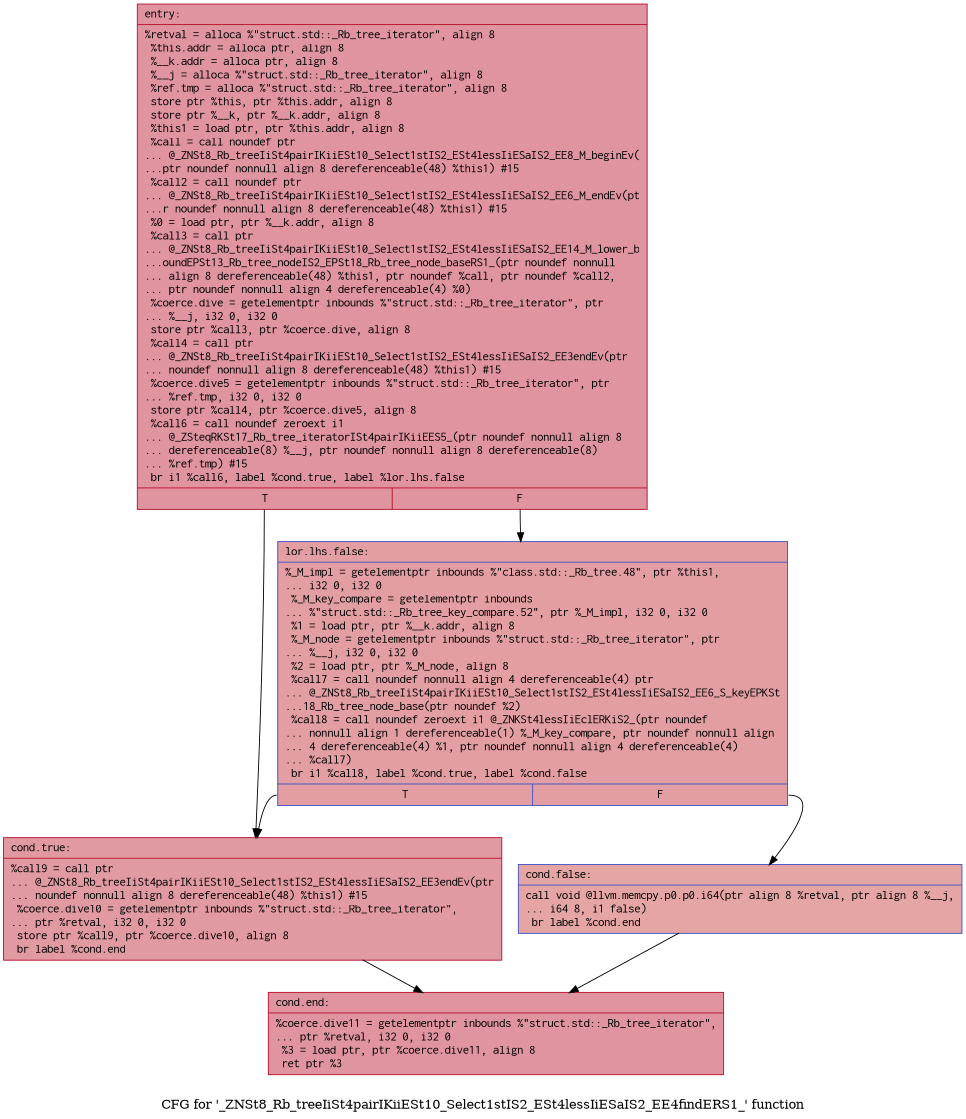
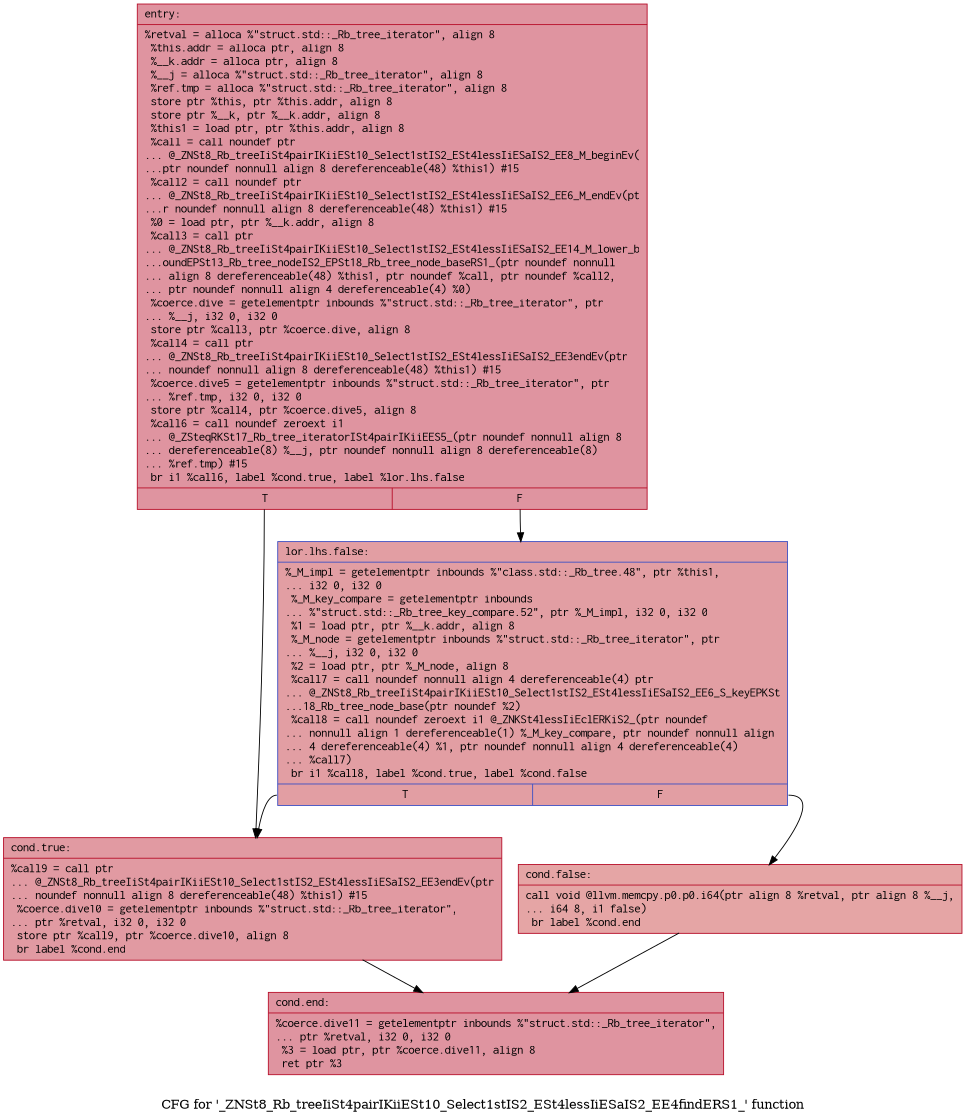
  digraph {
    label="CFG for '_ZNSt8_Rb_treeIiSt4pairIKiiESt10_Select1stIS2_ESt4lessIiESaIS2_EE4findERS1_' function"
    node [color="#b70d28ff" fillcolor="#b70d2870" fontname=Courier shape=record style=filled]
    n1 [label="{entry:\l|  %retval = alloca %\"struct.std::_Rb_tree_iterator\", align 8\l  %this.addr = alloca ptr, align 8\l  %__k.addr = alloca ptr, align 8\l  %__j = alloca %\"struct.std::_Rb_tree_iterator\", align 8\l  %ref.tmp = alloca %\"struct.std::_Rb_tree_iterator\", align 8\l  store ptr %this, ptr %this.addr, align 8\l  store ptr %__k, ptr %__k.addr, align 8\l  %this1 = load ptr, ptr %this.addr, align 8\l  %call = call noundef ptr\l... @_ZNSt8_Rb_treeIiSt4pairIKiiESt10_Select1stIS2_ESt4lessIiESaIS2_EE8_M_beginEv(\l...ptr noundef nonnull align 8 dereferenceable(48) %this1) #15\l  %call2 = call noundef ptr\l... @_ZNSt8_Rb_treeIiSt4pairIKiiESt10_Select1stIS2_ESt4lessIiESaIS2_EE6_M_endEv(pt\l...r noundef nonnull align 8 dereferenceable(48) %this1) #15\l  %0 = load ptr, ptr %__k.addr, align 8\l  %call3 = call ptr\l... @_ZNSt8_Rb_treeIiSt4pairIKiiESt10_Select1stIS2_ESt4lessIiESaIS2_EE14_M_lower_b\l...oundEPSt13_Rb_tree_nodeIS2_EPSt18_Rb_tree_node_baseRS1_(ptr noundef nonnull\l... align 8 dereferenceable(48) %this1, ptr noundef %call, ptr noundef %call2,\l... ptr noundef nonnull align 4 dereferenceable(4) %0)\l  %coerce.dive = getelementptr inbounds %\"struct.std::_Rb_tree_iterator\", ptr\l... %__j, i32 0, i32 0\l  store ptr %call3, ptr %coerce.dive, align 8\l  %call4 = call ptr\l... @_ZNSt8_Rb_treeIiSt4pairIKiiESt10_Select1stIS2_ESt4lessIiESaIS2_EE3endEv(ptr\l... noundef nonnull align 8 dereferenceable(48) %this1) #15\l  %coerce.dive5 = getelementptr inbounds %\"struct.std::_Rb_tree_iterator\", ptr\l... %ref.tmp, i32 0, i32 0\l  store ptr %call4, ptr %coerce.dive5, align 8\l  %call6 = call noundef zeroext i1\l... @_ZSteqRKSt17_Rb_tree_iteratorISt4pairIKiiEES5_(ptr noundef nonnull align 8\l... dereferenceable(8) %__j, ptr noundef nonnull align 8 dereferenceable(8)\l... %ref.tmp) #15\l  br i1 %call6, label %cond.true, label %lor.lhs.false\l|{<s0>T|<s1>F}}"]
    n2 [fillcolor="#bb1b2c70" label="{cond.true:\l|  %call9 = call ptr\l... @_ZNSt8_Rb_treeIiSt4pairIKiiESt10_Select1stIS2_ESt4lessIiESaIS2_EE3endEv(ptr\l... noundef nonnull align 8 dereferenceable(48) %this1) #15\l  %coerce.dive10 = getelementptr inbounds %\"struct.std::_Rb_tree_iterator\",\l... ptr %retval, i32 0, i32 0\l  store ptr %call9, ptr %coerce.dive10, align 8\l  br label %cond.end\l}"]
    n3 [color="#3d50c3ff" fillcolor="#be242e70" label="{lor.lhs.false:\l|  %_M_impl = getelementptr inbounds %\"class.std::_Rb_tree.48\", ptr %this1,\l... i32 0, i32 0\l  %_M_key_compare = getelementptr inbounds\l... %\"struct.std::_Rb_tree_key_compare.52\", ptr %_M_impl, i32 0, i32 0\l  %1 = load ptr, ptr %__k.addr, align 8\l  %_M_node = getelementptr inbounds %\"struct.std::_Rb_tree_iterator\", ptr\l... %__j, i32 0, i32 0\l  %2 = load ptr, ptr %_M_node, align 8\l  %call7 = call noundef nonnull align 4 dereferenceable(4) ptr\l... @_ZNSt8_Rb_treeIiSt4pairIKiiESt10_Select1stIS2_ESt4lessIiESaIS2_EE6_S_keyEPKSt\l...18_Rb_tree_node_base(ptr noundef %2)\l  %call8 = call noundef zeroext i1 @_ZNKSt4lessIiEclERKiS2_(ptr noundef\l... nonnull align 1 dereferenceable(1) %_M_key_compare, ptr noundef nonnull align\l... 4 dereferenceable(4) %1, ptr noundef nonnull align 4 dereferenceable(4)\l... %call7)\l  br i1 %call8, label %cond.true, label %cond.false\l|{<s0>T|<s1>F}}"]
    n4 [label="{cond.end:\l|  %coerce.dive11 = getelementptr inbounds %\"struct.std::_Rb_tree_iterator\",\l... ptr %retval, i32 0, i32 0\l  %3 = load ptr, ptr %coerce.dive11, align 8\l  ret ptr %3\l}"]
-   n5 [color="#3d50c3ff" fillcolor="#c5333470" label="{cond.false:\l|  call void @llvm.memcpy.p0.p0.i64(ptr align 8 %retval, ptr align 8 %__j,\l... i64 8, i1 false)\l  br label %cond.end\l}"]
+   n5 [fillcolor="#c5333470" label="{cond.false:\l|  call void @llvm.memcpy.p0.p0.i64(ptr align 8 %retval, ptr align 8 %__j,\l... i64 8, i1 false)\l  br label %cond.end\l}"]
    n1 -> n2 [tailport=s0]
    n1 -> n3 [tailport=s1]
    n2 -> n4
    n3 -> n2 [tailport=s0]
    n3 -> n5 [tailport=s1]
    n5 -> n4
  }
